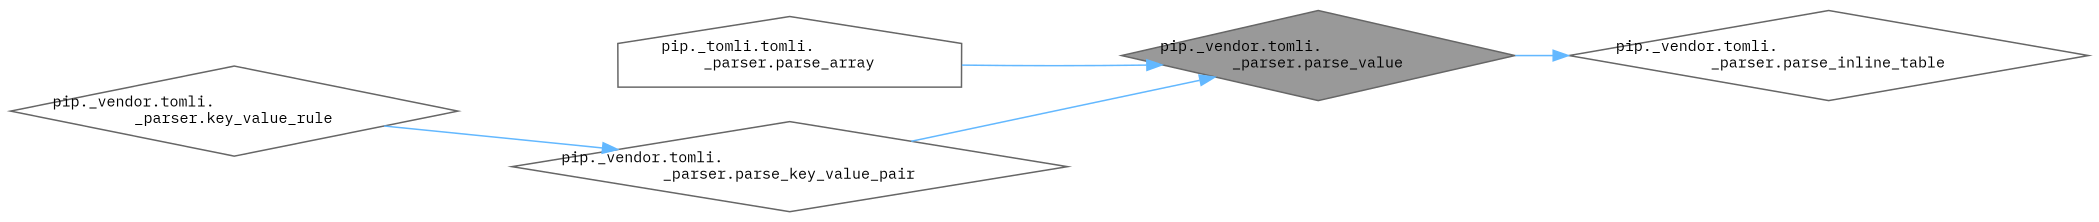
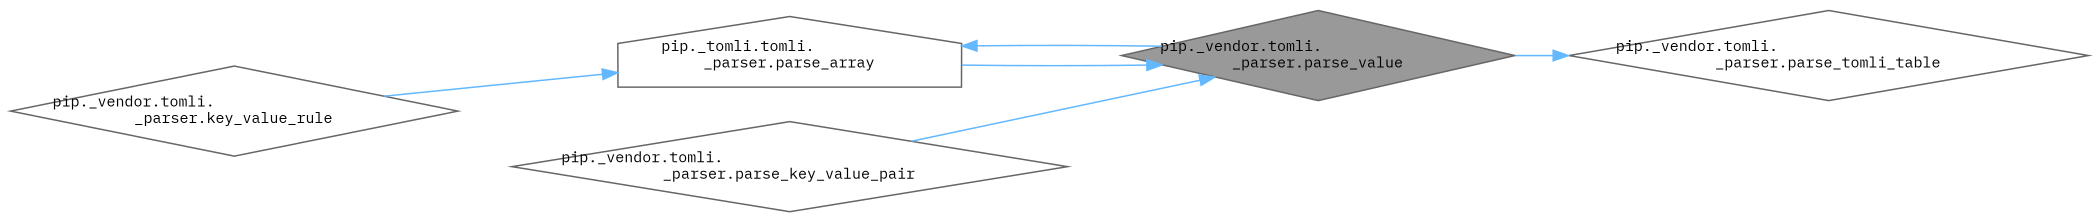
  digraph {
    fontname="IBM Plex Mono"
    rankdir=RL
    node [color=grey40 fillcolor=white fontname="IBM Plex Mono" fontsize=10 shape=diamond style=filled]
    edge [color=steelblue1 dir=back fontname="IBM Plex Mono" fontsize=10 labelfontname=Helvetica labelfontsize=10 style=solid]
    n1 [color=gray40 fillcolor=grey60 fontcolor=black height=0.2 label="pip._vendor.tomli.\l_parser.parse_value" width=0.4]
    n2 [height=0.2 label="pip._tomli.tomli.\l_parser.parse_array" shape=house width=0.4]
    n3 [height=0.2 label="pip._vendor.tomli.\l_parser.parse_key_value_pair" width=0.4]
    n4 [height=0.2 label="pip._vendor.tomli.\l_parser.key_value_rule" width=0.4]
-   n5 [height=0.2 label="pip._vendor.tomli.\l_parser.parse_inline_table" width=0.4]
+   n5 [height=0.2 label="pip._vendor.tomli.\l_parser.parse_tomli_table" width=0.4]
    n1 -> n2
    n1 -> n3
-   n3 -> n4
+   n2 -> n1
+   n2 -> n4
    n5 -> n1
  }
